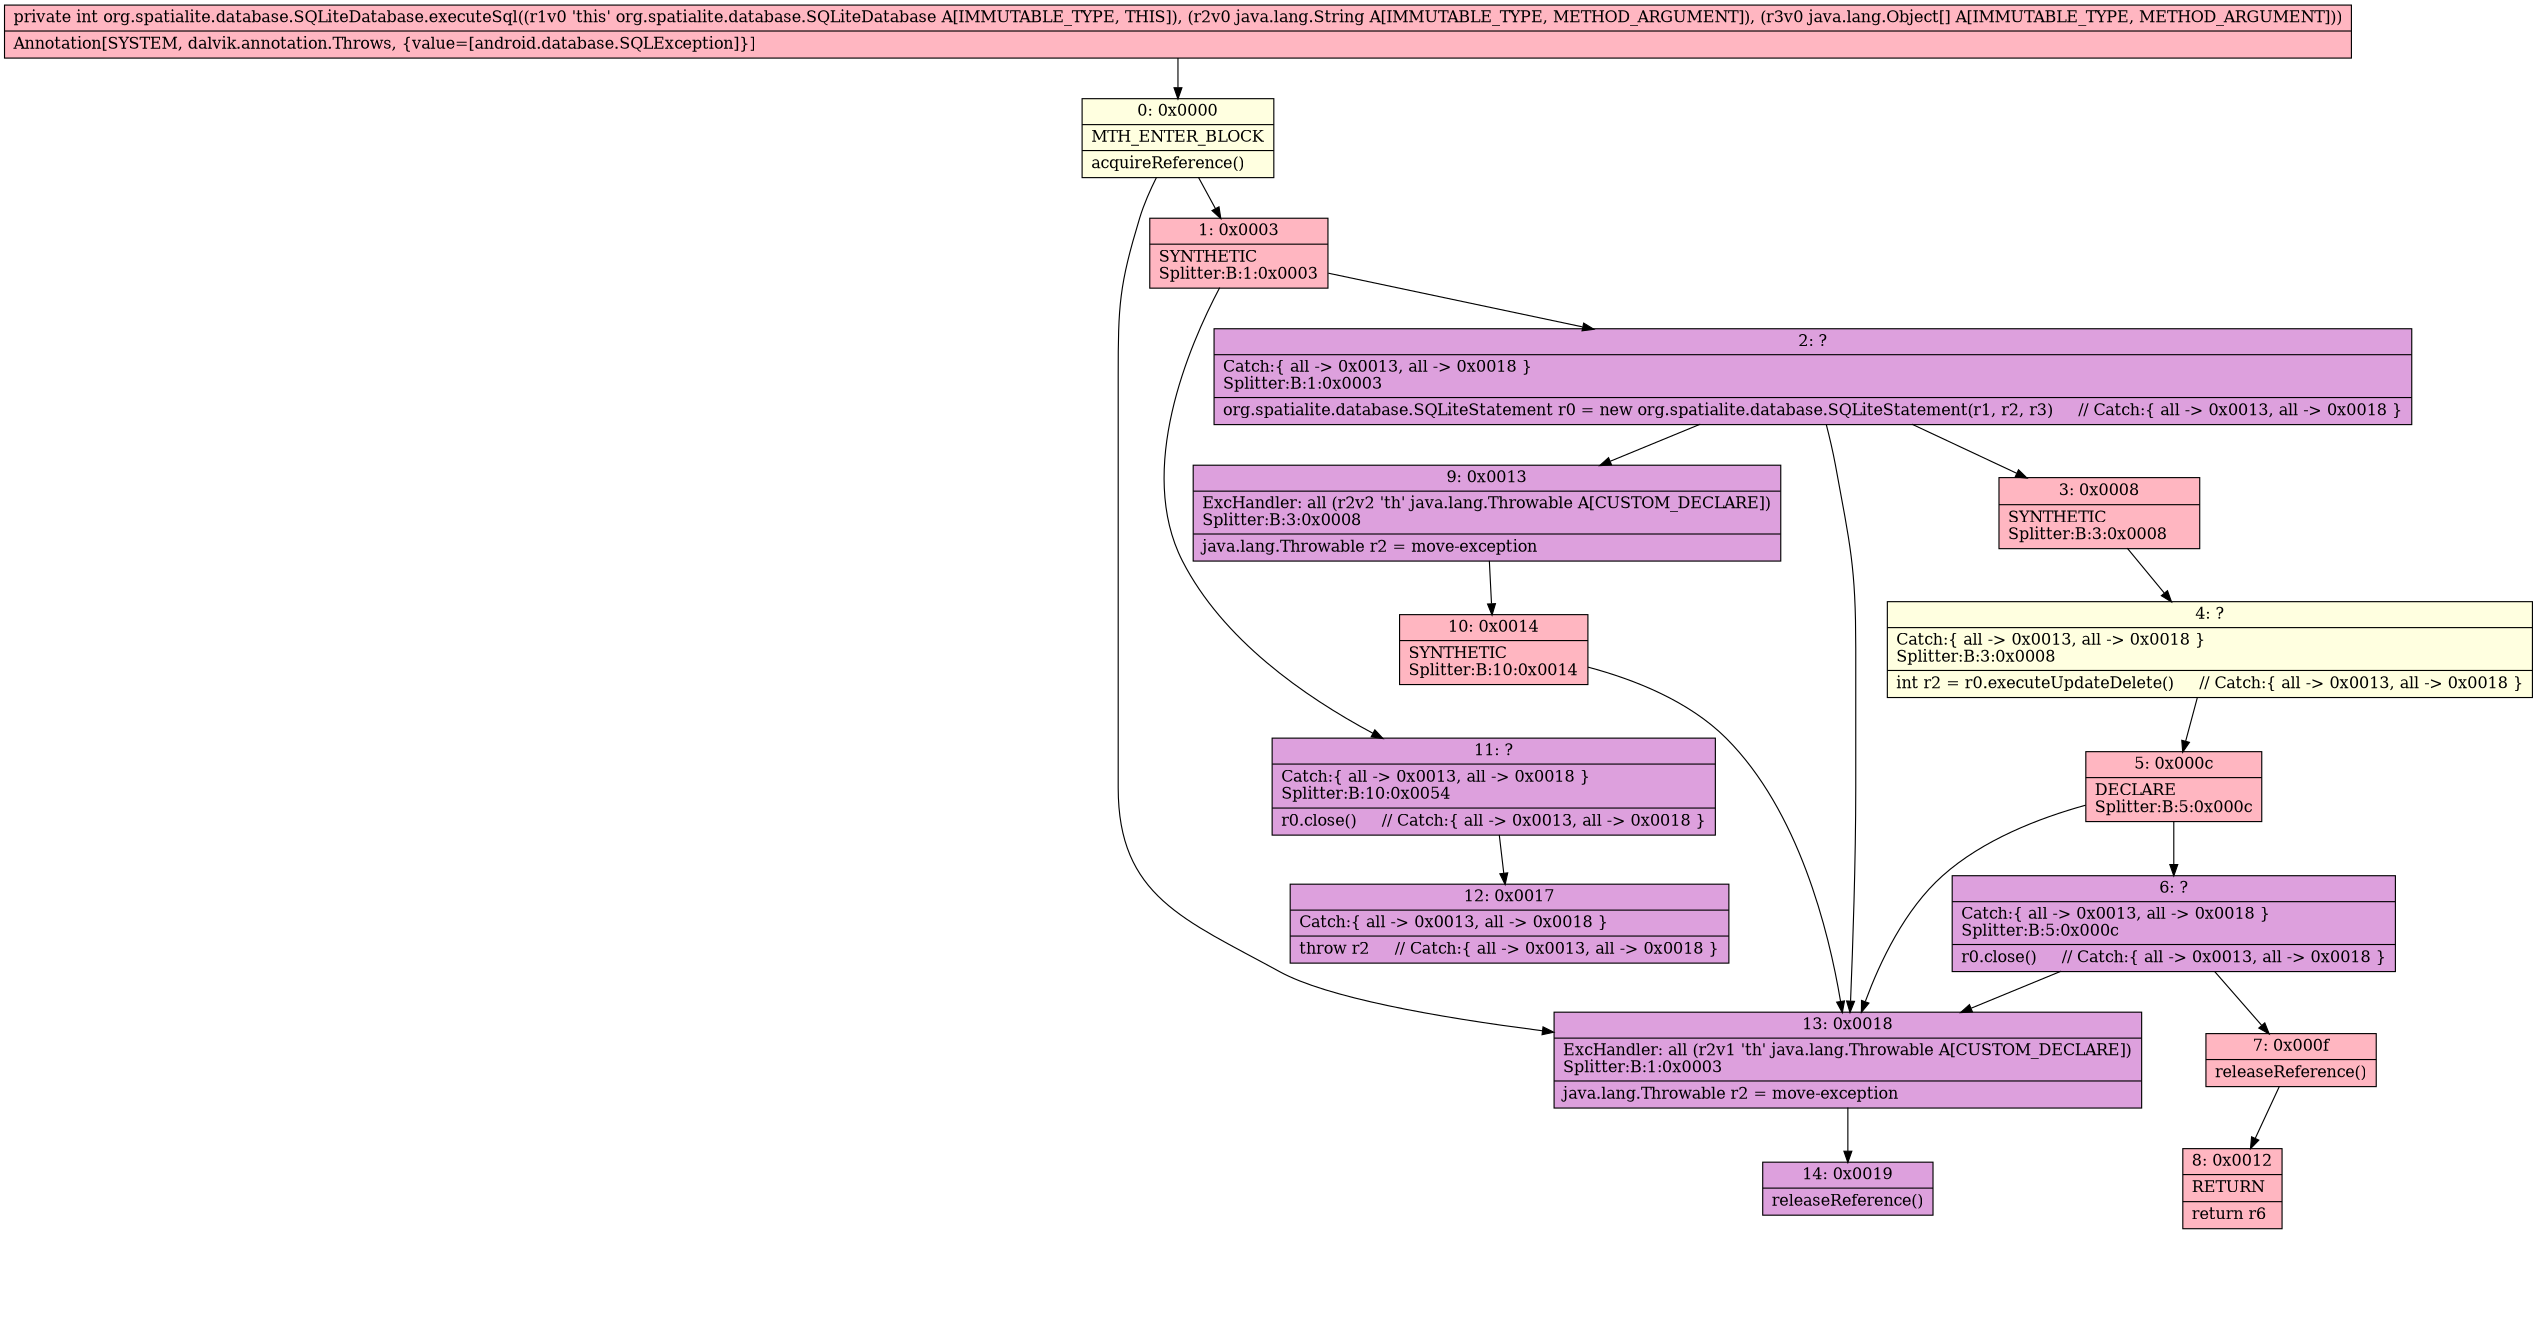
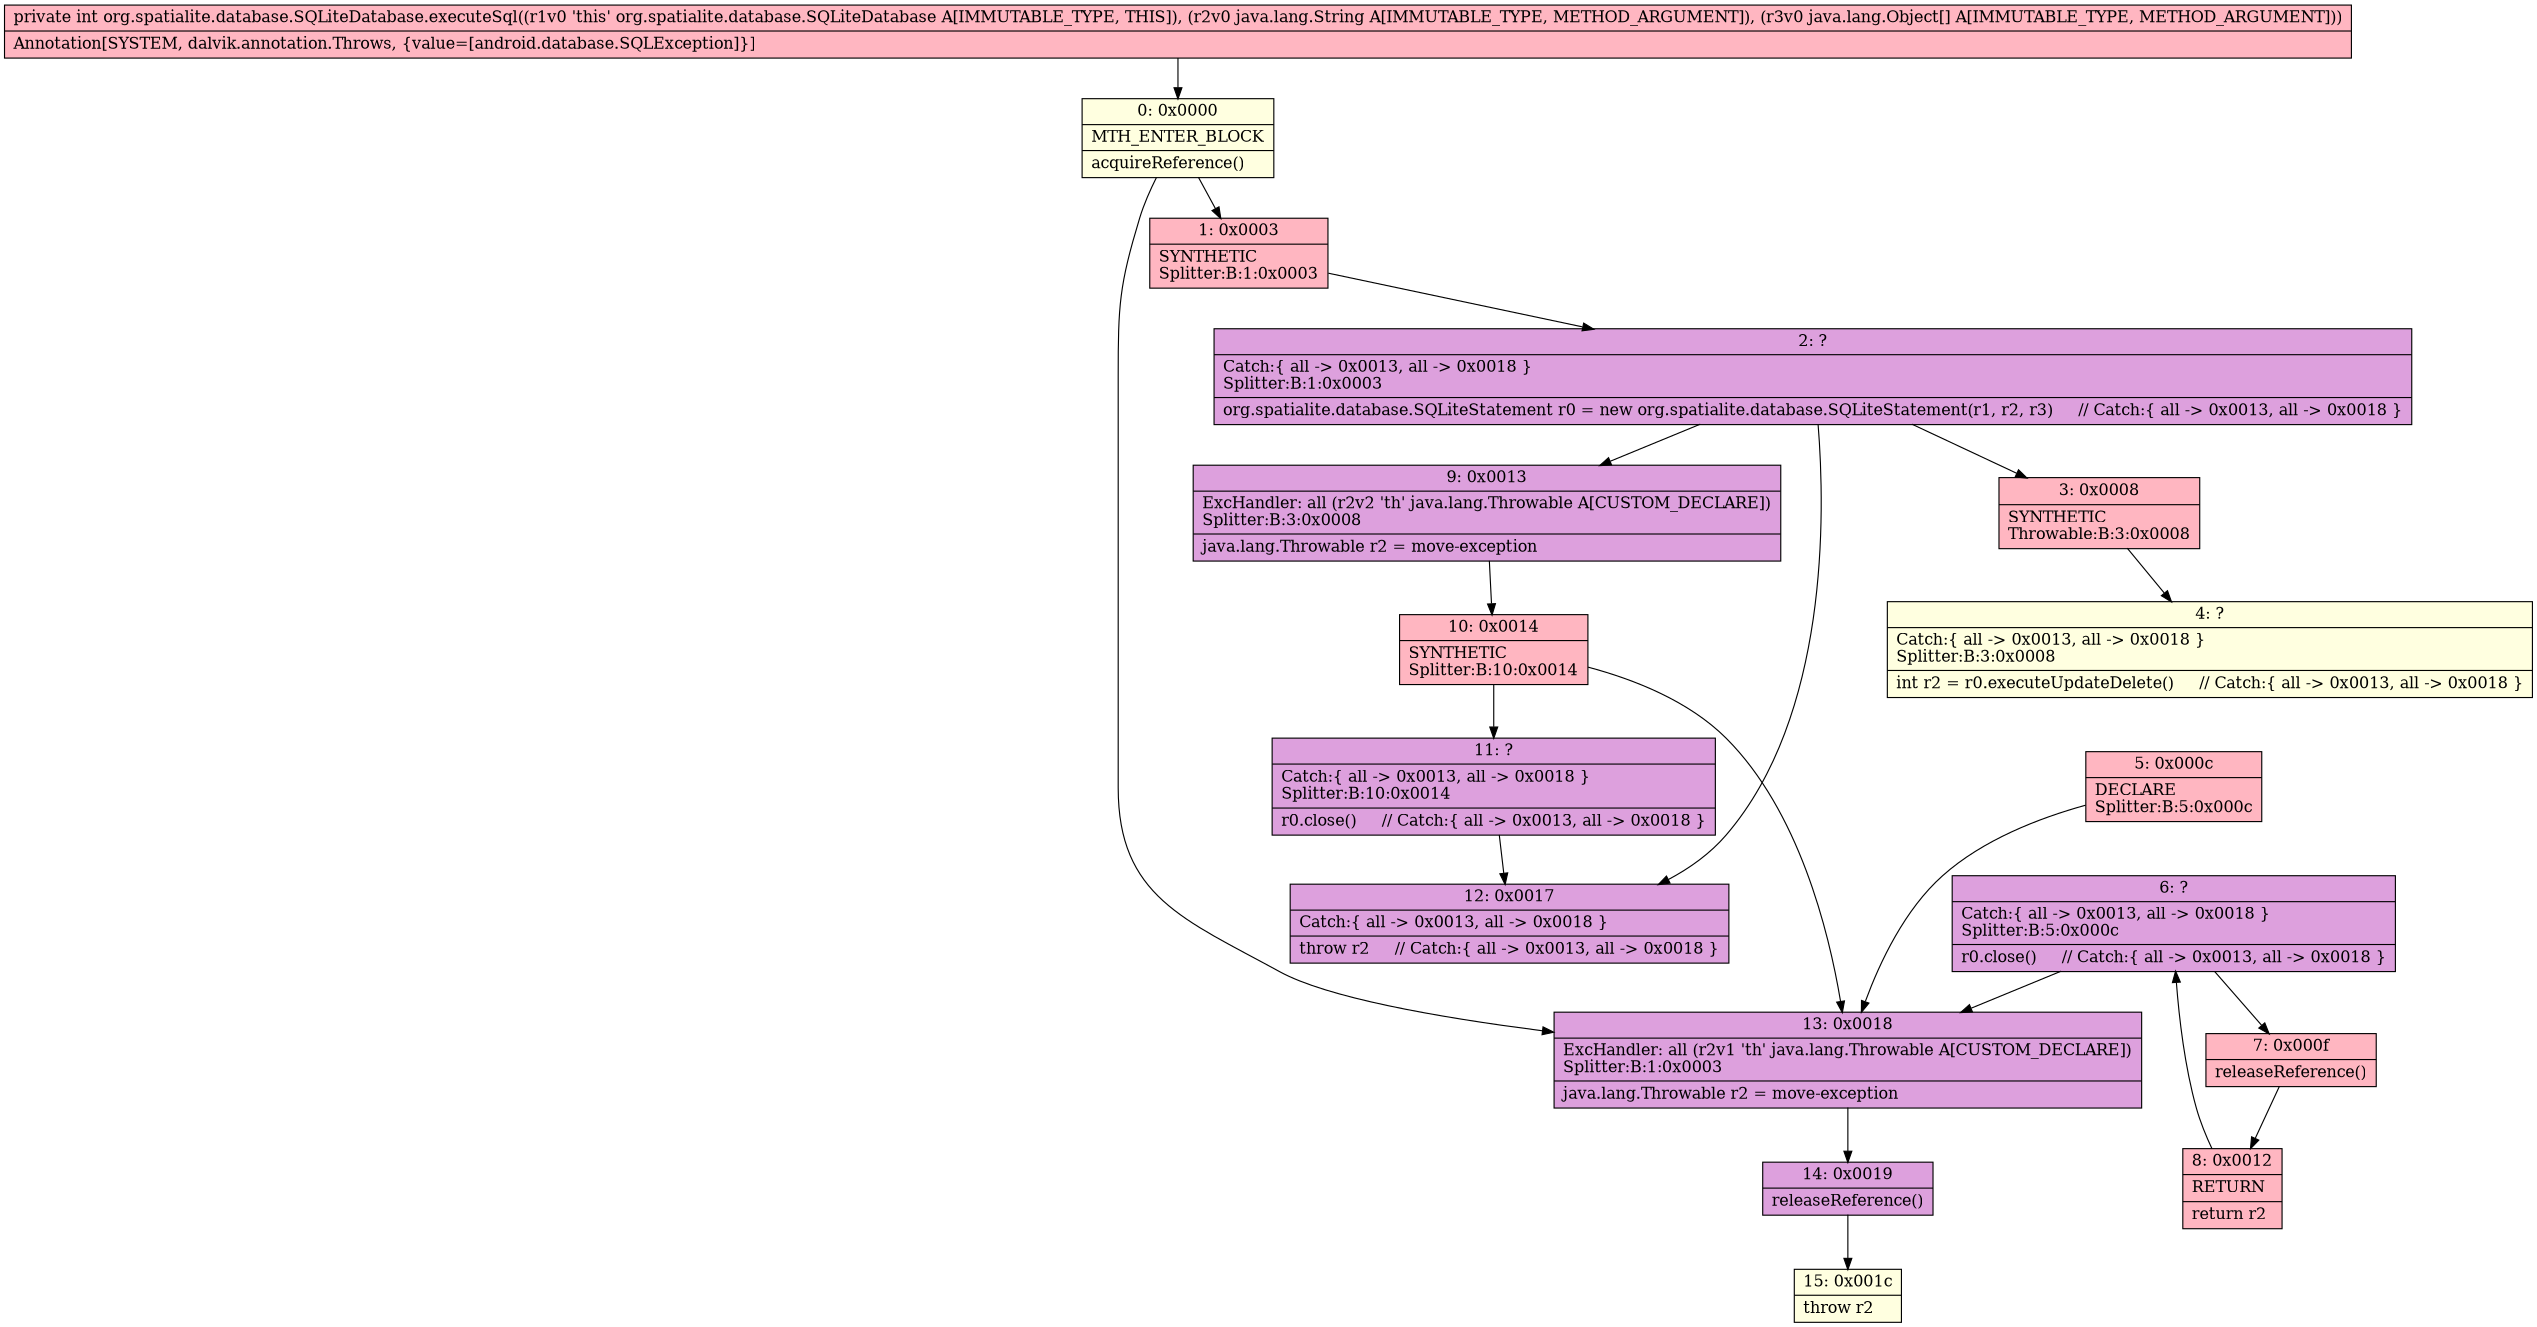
  digraph {
    node [fillcolor=lightpink shape=record style=filled]
    n1 [fillcolor=lightyellow label="{0\:\ 0x0000|MTH_ENTER_BLOCK\l|acquireReference()\l}"]
    n2 [label="{1\:\ 0x0003|SYNTHETIC\lSplitter:B:1:0x0003\l}"]
    n3 [fillcolor=plum label="{13\:\ 0x0018|ExcHandler: all (r2v1 'th' java.lang.Throwable A[CUSTOM_DECLARE])\lSplitter:B:1:0x0003\l|java.lang.Throwable r2 = move\-exception\l}"]
    n4 [fillcolor=plum label="{2\:\ ?|Catch:\{ all \-\> 0x0013, all \-\> 0x0018 \}\lSplitter:B:1:0x0003\l|org.spatialite.database.SQLiteStatement r0 = new org.spatialite.database.SQLiteStatement(r1, r2, r3)     \/\/ Catch:\{ all \-\> 0x0013, all \-\> 0x0018 \}\l}"]
-   n5 [label="{3\:\ 0x0008|SYNTHETIC\lSplitter:B:3:0x0008\l}"]
+   n5 [label="{3\:\ 0x0008|SYNTHETIC\lThrowable:B:3:0x0008\l}"]
    n6 [fillcolor=plum label="{9\:\ 0x0013|ExcHandler: all (r2v2 'th' java.lang.Throwable A[CUSTOM_DECLARE])\lSplitter:B:3:0x0008\l|java.lang.Throwable r2 = move\-exception\l}"]
    n7 [fillcolor=plum label="{14\:\ 0x0019|releaseReference()\l}"]
    n8 [fillcolor=lightyellow label="{4\:\ ?|Catch:\{ all \-\> 0x0013, all \-\> 0x0018 \}\lSplitter:B:3:0x0008\l|int r2 = r0.executeUpdateDelete()     \/\/ Catch:\{ all \-\> 0x0013, all \-\> 0x0018 \}\l}"]
    n9 [label="{5\:\ 0x000c|DECLARE\lSplitter:B:5:0x000c\l}"]
    n10 [label="{10\:\ 0x0014|SYNTHETIC\lSplitter:B:10:0x0014\l}"]
    n11 [fillcolor=plum label="{6\:\ ?|Catch:\{ all \-\> 0x0013, all \-\> 0x0018 \}\lSplitter:B:5:0x000c\l|r0.close()     \/\/ Catch:\{ all \-\> 0x0013, all \-\> 0x0018 \}\l}"]
    n12 [label="{7\:\ 0x000f|releaseReference()\l}"]
-   n13 [label="{8\:\ 0x0012|RETURN\l|return r6\l}"]
-   n14 [fillcolor=plum label="{11\:\ ?|Catch:\{ all \-\> 0x0013, all \-\> 0x0018 \}\lSplitter:B:10:0x0054\l|r0.close()     \/\/ Catch:\{ all \-\> 0x0013, all \-\> 0x0018 \}\l}"]
+   n13 [label="{8\:\ 0x0012|RETURN\l|return r2\l}"]
+   n14 [fillcolor=plum label="{11\:\ ?|Catch:\{ all \-\> 0x0013, all \-\> 0x0018 \}\lSplitter:B:10:0x0014\l|r0.close()     \/\/ Catch:\{ all \-\> 0x0013, all \-\> 0x0018 \}\l}"]
    n15 [fillcolor=plum label="{12\:\ 0x0017|Catch:\{ all \-\> 0x0013, all \-\> 0x0018 \}\l|throw r2     \/\/ Catch:\{ all \-\> 0x0013, all \-\> 0x0018 \}\l}"]
+   n16 [fillcolor=lightyellow label="{15\:\ 0x001c|throw r2\l}"]
    n17 [label="{private int org.spatialite.database.SQLiteDatabase.executeSql((r1v0 'this' org.spatialite.database.SQLiteDatabase A[IMMUTABLE_TYPE, THIS]), (r2v0 java.lang.String A[IMMUTABLE_TYPE, METHOD_ARGUMENT]), (r3v0 java.lang.Object[] A[IMMUTABLE_TYPE, METHOD_ARGUMENT]))  | Annotation[SYSTEM, dalvik.annotation.Throws, \{value=[android.database.SQLException]\}]\l}"]
    n1 -> n2
    n1 -> n3
    n2 -> n4
    n3 -> n7
-   n4 -> n3
+   n4 -> n15
    n4 -> n5
    n4 -> n6
    n5 -> n8
    n6 -> n10
-   n8 -> n9
+   n7 -> n16
    n9 -> n3
-   n9 -> n11
+   n13 -> n11
    n10 -> n3
-   n2 -> n14
+   n10 -> n14
    n11 -> n3
    n11 -> n12
    n12 -> n13
    n14 -> n15
    n17 -> n1
  }
